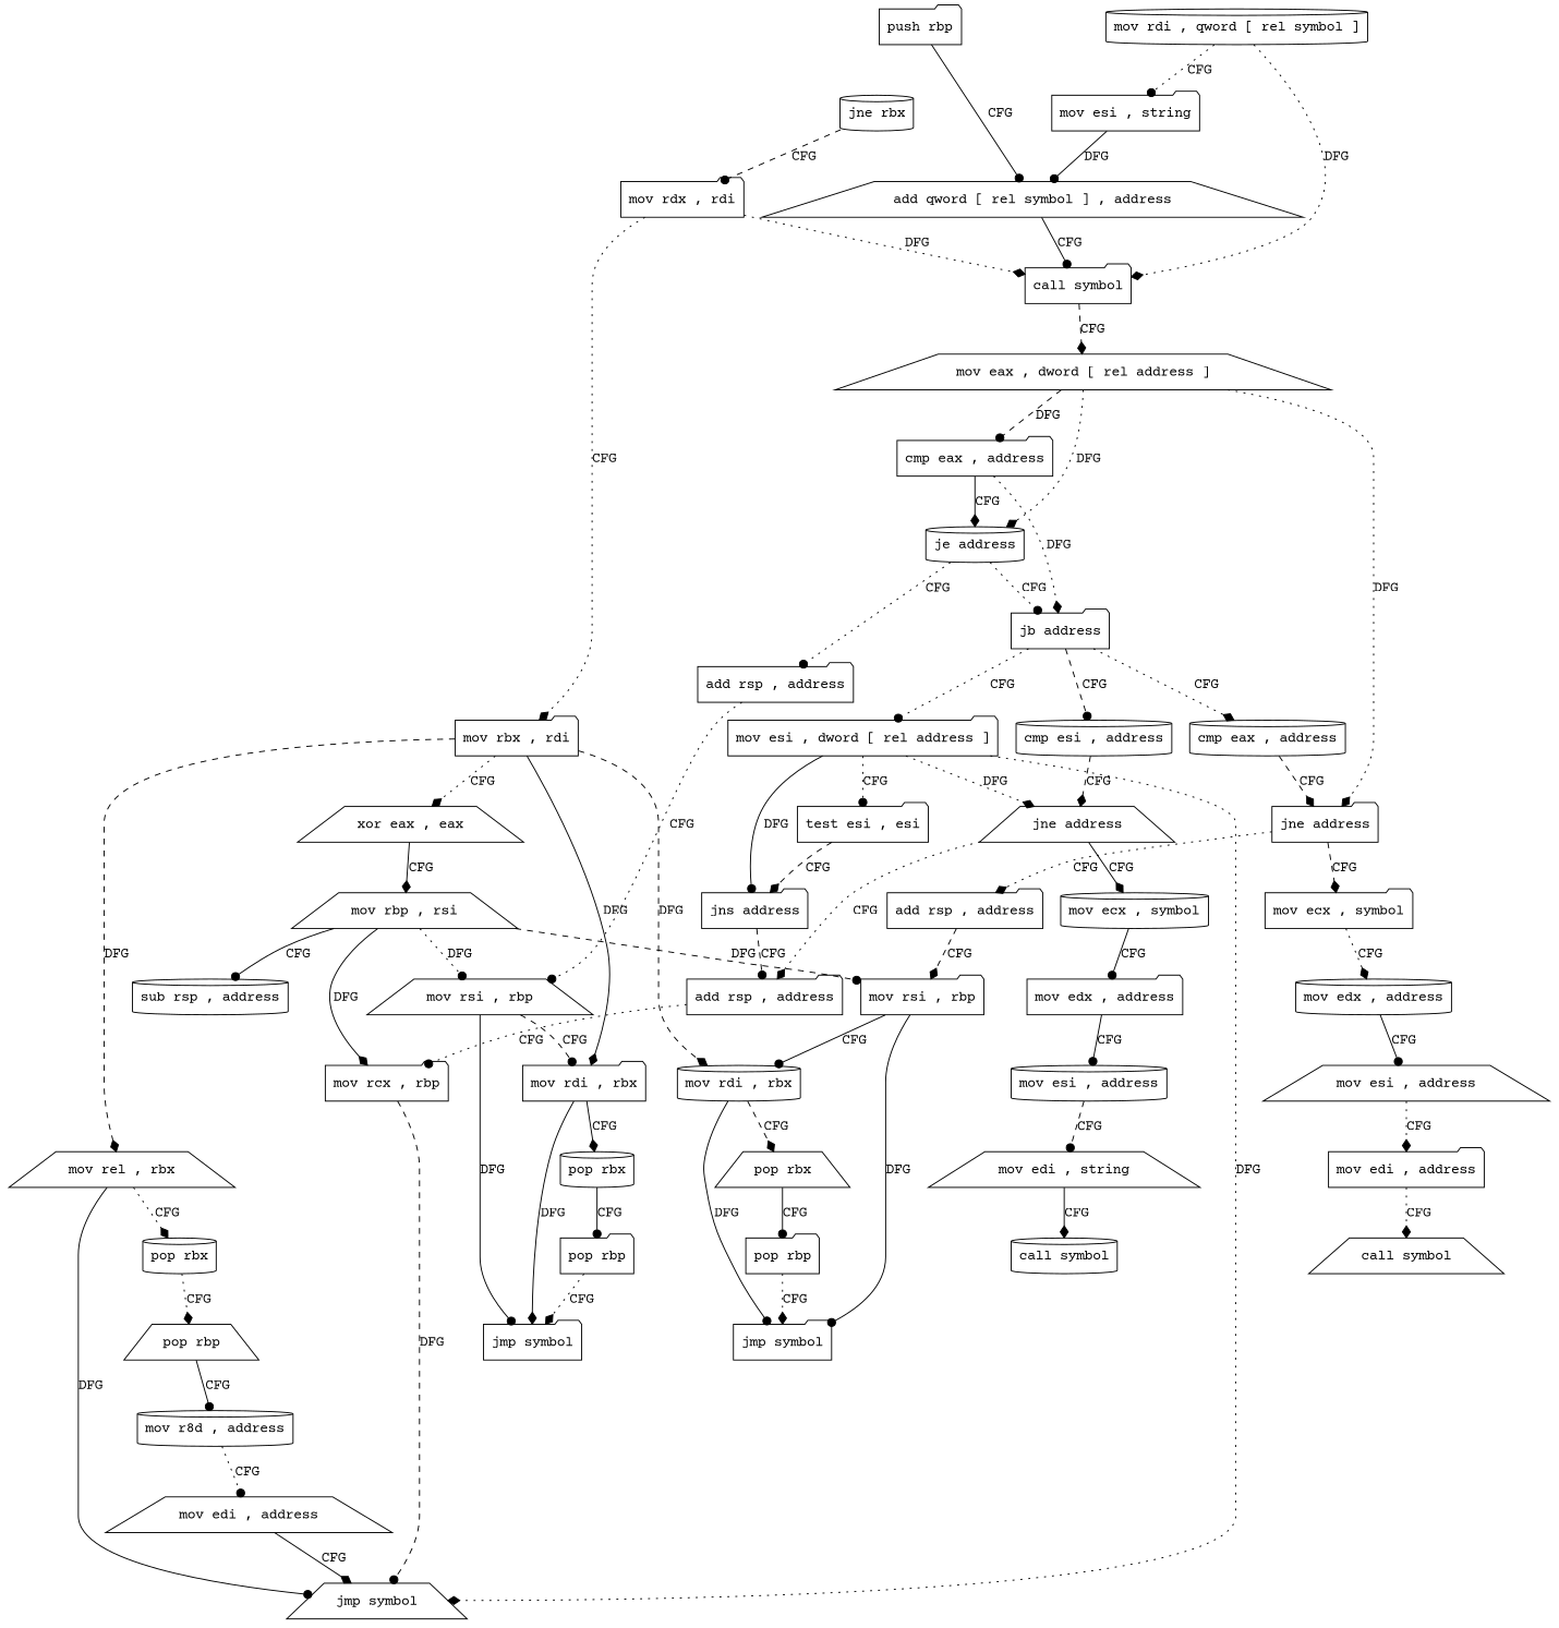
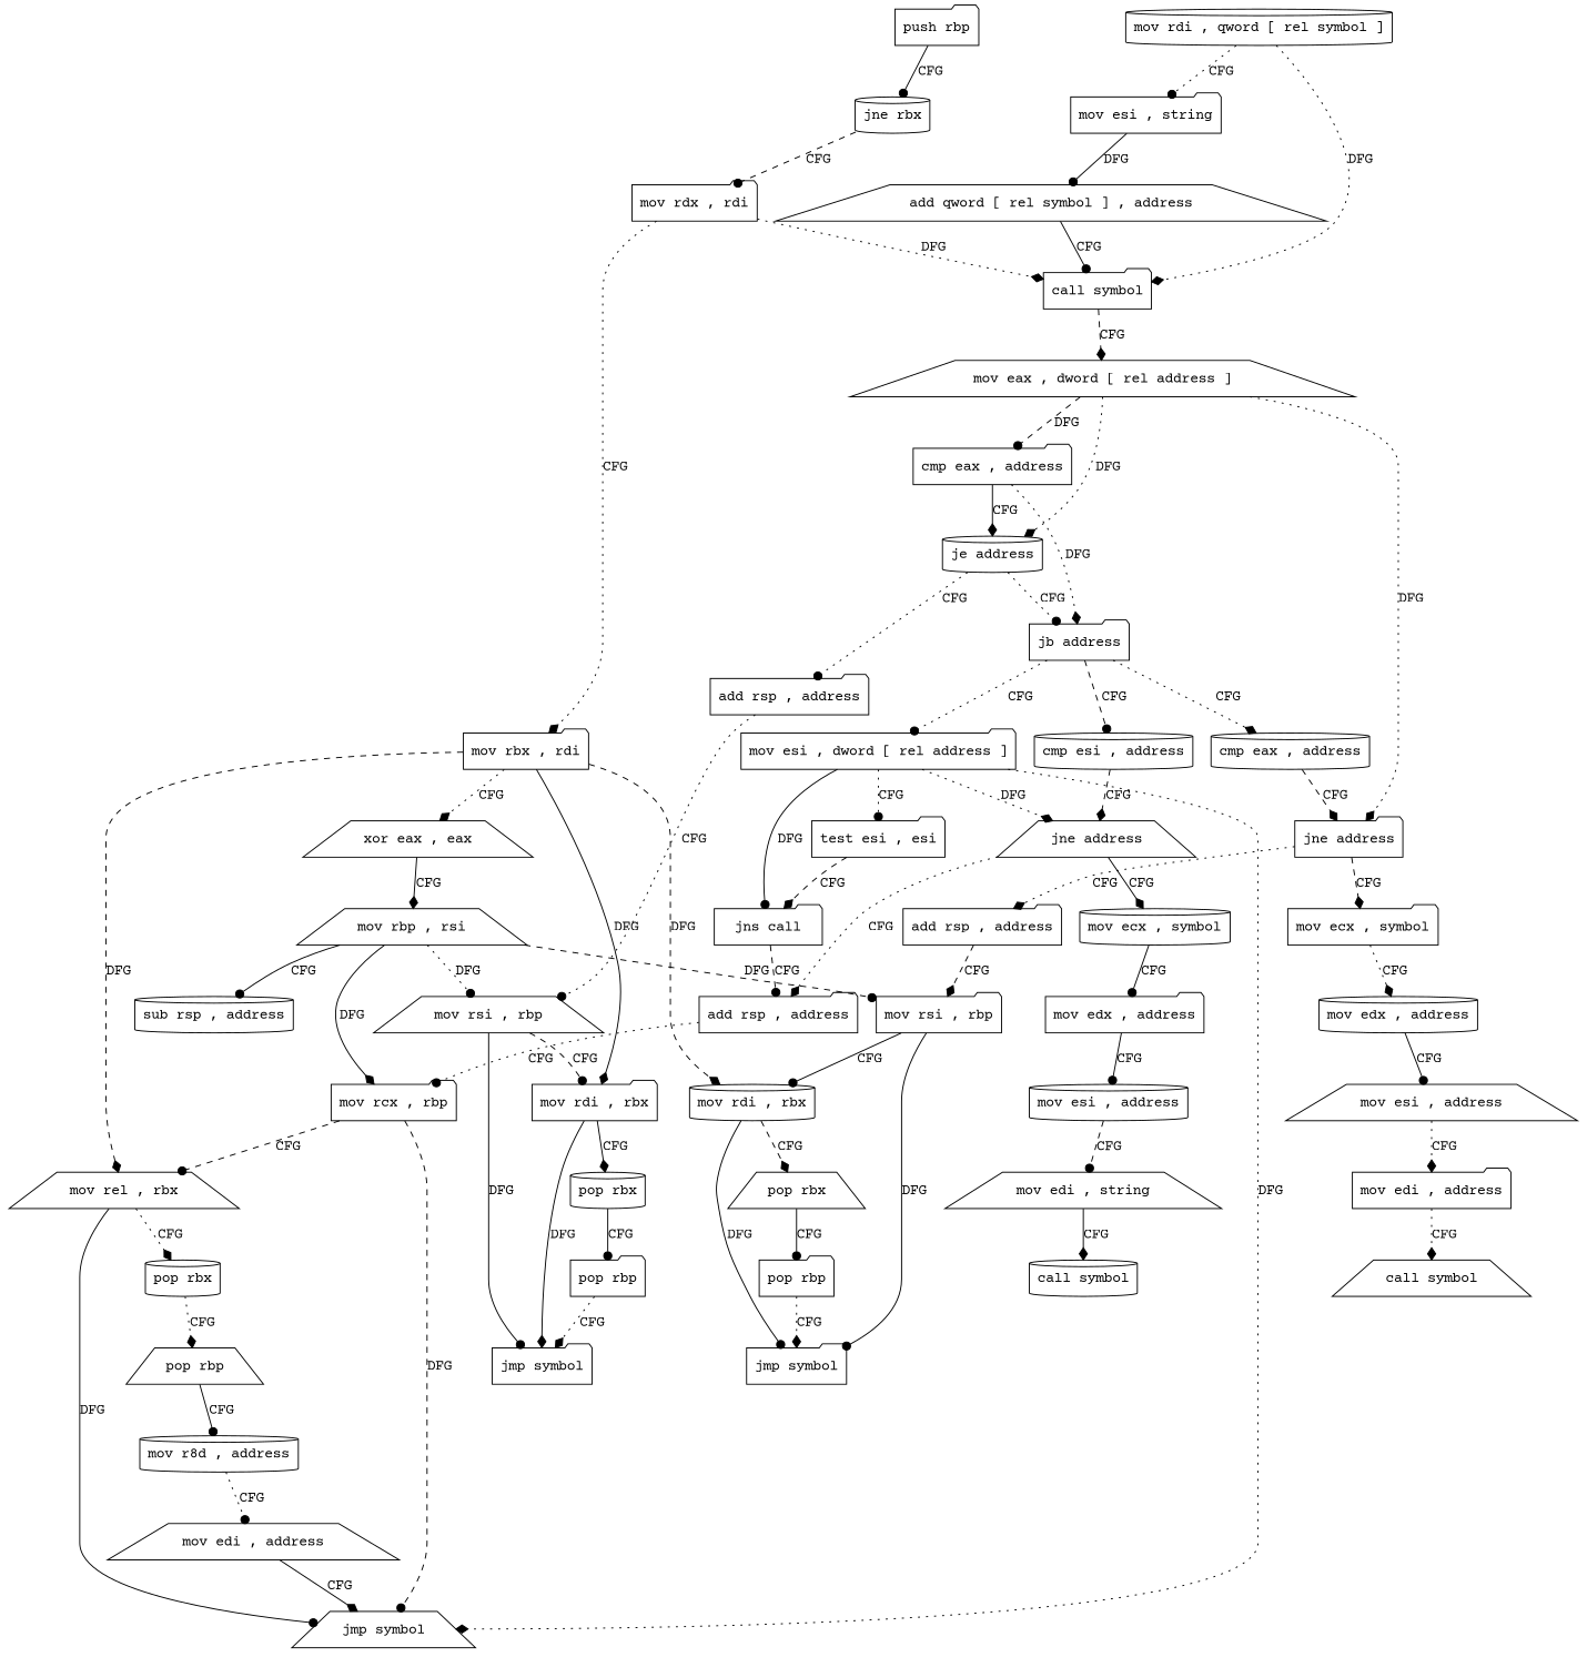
  digraph {
    fontname="Courier Prime"
    node [fontname="Courier Prime" shape=folder]
    edge [arrowhead=diamond fontname="Courier Prime" style=dotted]
    n1 [label="push rbp"]
    n2 [label="jne rbx" shape=cylinder]
    n3 [label="mov rdx , rdi"]
    n4 [label="mov rbx , rdi"]
    n5 [label="call symbol"]
    n6 [label="xor eax , eax" shape=trapezium]
    n7 [label="mov rdi , rbx"]
    n8 [label="mov rel , rbx" shape=trapezium]
    n9 [label="mov rdi , rbx" shape=cylinder]
    n10 [label="mov eax , dword [ rel address ]" shape=trapezium]
    n11 [label="mov rbp , rsi" shape=trapezium]
    n12 [label="jmp symbol"]
    n13 [label="pop rbx" shape=cylinder]
    n14 [label="jmp symbol" shape=trapezium]
    n15 [label="pop rbx" shape=cylinder]
    n16 [label="jmp symbol"]
    n17 [label="pop rbx" shape=trapezium]
    n18 [label="sub rsp , address" shape=cylinder]
    n19 [label="mov rsi , rbp" shape=trapezium]
    n20 [label="mov rcx , rbp"]
    n21 [label="mov rsi , rbp"]
    n22 [label="mov rdi , qword [ rel symbol ]" shape=cylinder]
    n23 [label="mov esi , string"]
    n24 [label="add qword [ rel symbol ] , address" shape=trapezium]
    n25 [label="cmp eax , address"]
    n26 [label="je address" shape=cylinder]
    n27 [label="jne address"]
    n28 [label="jb address"]
    n29 [label="add rsp , address"]
    n30 [label="mov ecx , symbol"]
    n31 [label="add rsp , address"]
    n32 [label="mov esi , dword [ rel address ]"]
    n33 [label="cmp eax , address" shape=cylinder]
    n34 [label="cmp esi , address" shape=cylinder]
    n35 [label="test esi , esi"]
-   n36 [label="jns address"]
+   n36 [label="jns call"]
    n37 [label="jne address" shape=trapezium]
    n38 [label="pop rbp"]
    n39 [label="add rsp , address"]
    n40 [label="mov ecx , symbol" shape=cylinder]
    n41 [label="mov edx , address" shape=cylinder]
    n42 [label="mov esi , address" shape=trapezium]
    n43 [label="pop rbp" shape=trapezium]
    n44 [label="mov r8d , address" shape=cylinder]
    n45 [label="mov edi , address" shape=trapezium]
    n46 [label="mov edx , address"]
    n47 [label="mov esi , address" shape=cylinder]
    n48 [label="mov edi , address"]
    n49 [label="call symbol" shape=trapezium]
    n50 [label="pop rbp"]
    n51 [label="mov edi , string" shape=trapezium]
    n52 [label="call symbol" shape=cylinder]
-   n1 -> n24 [arrowhead=dot label=CFG style=solid]
+   n1 -> n2 [arrowhead=dot label=CFG style=solid]
    n2 -> n3 [arrowhead=dot label=CFG style=dashed]
    n3 -> n4 [label=CFG]
    n3 -> n5 [label=DFG]
    n4 -> n6 [label=CFG]
    n4 -> n7 [label=DFG style=solid]
    n4 -> n8 [label=DFG style=dashed]
    n4 -> n9 [label=DFG style=dashed]
    n5 -> n10 [label=CFG style=dashed]
    n6 -> n11 [label=CFG style=solid]
    n7 -> n12 [label=DFG style=solid]
    n7 -> n13 [label=CFG style=solid]
    n8 -> n14 [arrowhead=dot label=DFG style=solid]
    n8 -> n15 [label=CFG]
    n9 -> n16 [arrowhead=dot label=DFG style=solid]
    n9 -> n17 [label=CFG style=dashed]
    n10 -> n25 [arrowhead=dot label=DFG style=dashed]
    n10 -> n26 [label=DFG]
    n10 -> n27 [label=DFG]
    n11 -> n18 [arrowhead=dot label=CFG style=solid]
    n11 -> n19 [arrowhead=dot label=DFG]
    n11 -> n20 [label=DFG style=solid]
    n11 -> n21 [arrowhead=dot label=DFG style=dashed]
    n13 -> n38 [arrowhead=dot label=CFG style=solid]
    n15 -> n43 [label=CFG]
    n17 -> n50 [arrowhead=dot label=CFG style=solid]
    n19 -> n7 [arrowhead=dot label=CFG style=dashed]
    n19 -> n12 [arrowhead=dot label=DFG style=solid]
+   n20 -> n8 [arrowhead=dot label=CFG style=dashed]
    n20 -> n14 [arrowhead=dot label=DFG style=dashed]
    n21 -> n9 [arrowhead=dot label=CFG style=solid]
    n21 -> n16 [arrowhead=dot label=DFG style=solid]
    n22 -> n5 [label=DFG]
    n22 -> n23 [arrowhead=dot label=CFG]
    n23 -> n24 [arrowhead=dot label=DFG style=solid]
    n24 -> n5 [arrowhead=dot label=CFG style=solid]
    n25 -> n26 [label=CFG style=solid]
    n25 -> n28 [label=DFG]
    n26 -> n28 [arrowhead=dot label=CFG]
    n26 -> n29 [arrowhead=dot label=CFG]
    n27 -> n30 [label=CFG style=dashed]
    n27 -> n31 [label=CFG]
    n28 -> n32 [arrowhead=dot label=CFG]
    n28 -> n33 [label=CFG]
    n28 -> n34 [arrowhead=dot label=CFG style=dashed]
    n29 -> n19 [arrowhead=dot label=CFG]
    n30 -> n41 [label=CFG]
    n31 -> n21 [label=CFG style=dashed]
    n32 -> n14 [label=DFG]
    n32 -> n35 [arrowhead=dot label=CFG]
    n32 -> n36 [arrowhead=dot label=DFG style=solid]
    n32 -> n37 [label=DFG]
    n33 -> n27 [label=CFG style=dashed]
    n34 -> n37 [label=CFG style=dashed]
    n35 -> n36 [label=CFG style=dashed]
    n36 -> n39 [arrowhead=dot label=CFG style=dashed]
    n37 -> n39 [label=CFG]
    n37 -> n40 [label=CFG style=solid]
    n38 -> n12 [label=CFG]
    n39 -> n20 [arrowhead=dot label=CFG]
    n40 -> n46 [arrowhead=dot label=CFG style=solid]
    n41 -> n42 [arrowhead=dot label=CFG style=solid]
    n42 -> n48 [label=CFG]
    n43 -> n44 [arrowhead=dot label=CFG style=solid]
    n44 -> n45 [arrowhead=dot label=CFG]
    n45 -> n14 [label=CFG style=solid]
    n46 -> n47 [arrowhead=dot label=CFG style=solid]
    n47 -> n51 [arrowhead=dot label=CFG style=dashed]
    n48 -> n49 [label=CFG]
    n50 -> n16 [label=CFG]
    n51 -> n52 [label=CFG style=solid]
  }
